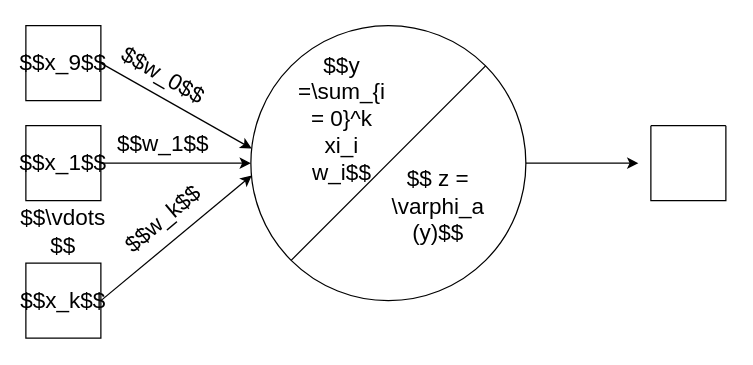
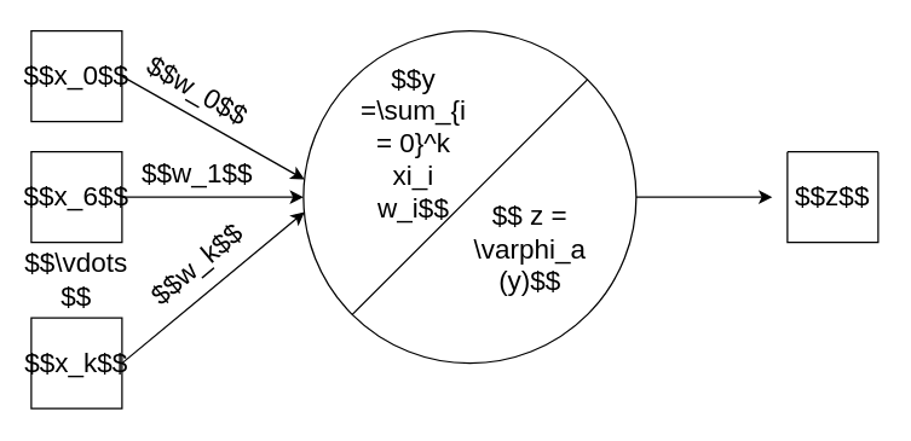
  <mxCell id="0" />
  <mxCell id="1" parent="0" />
  <mxCell id="2" value="" style="group" vertex="1" connectable="0" parent="1"><mxGeometry x="20" y="20" width="560" height="250" as="geometry" /></mxCell>
  <mxCell id="3" value="" style="group" vertex="1" connectable="0" parent="2"><mxGeometry x="180" width="220" height="220" as="geometry" /></mxCell>
  <mxCell id="4" value="" style="ellipse;whiteSpace=wrap;html=1;aspect=fixed;" vertex="1" parent="3"><mxGeometry width="220" height="220" as="geometry" /></mxCell>
  <mxCell id="5" value="" style="endArrow=none;html=1;rounded=0;fontSize=15;exitX=0;exitY=1;exitDx=0;exitDy=0;entryX=1;entryY=0;entryDx=0;entryDy=0;" edge="1" parent="3" source="4" target="4"><mxGeometry width="50" height="50" relative="1" as="geometry"><mxPoint x="32.218" y="183.052" as="sourcePoint" /><mxPoint x="187.782" y="27.488" as="targetPoint" /></mxGeometry></mxCell>
  <mxCell id="6" value="&lt;font style=&quot;font-size: 18px;&quot;&gt;$$y =\sum_{i = 0}^k xi_i w_i$$&lt;/font&gt;" style="text;html=1;strokeColor=none;fillColor=none;align=center;verticalAlign=middle;whiteSpace=wrap;rounded=0;" vertex="1" parent="3"><mxGeometry x="43" y="60" width="60" height="30" as="geometry" /></mxCell>
  <mxCell id="7" value="$$ z = \varphi_a (y)$$" style="text;html=1;strokeColor=none;fillColor=none;align=center;verticalAlign=middle;whiteSpace=wrap;rounded=0;fontSize=18;" vertex="1" parent="3"><mxGeometry x="120" y="130" width="60" height="30" as="geometry" /></mxCell>
  <mxCell id="8" value="" style="endArrow=classic;html=1;rounded=0;entryX=0.003;entryY=0.545;entryDx=0;entryDy=0;fontSize=15;exitX=1;exitY=0.5;exitDx=0;exitDy=0;entryPerimeter=0;" edge="1" parent="2" source="20" target="4"><mxGeometry width="50" height="50" relative="1" as="geometry"><mxPoint x="200" y="234" as="sourcePoint" /><mxPoint x="280.0" y="174" as="targetPoint" /></mxGeometry></mxCell>
  <mxCell id="9" value="" style="endArrow=classic;html=1;rounded=0;fontSize=18;exitX=1;exitY=0.5;exitDx=0;exitDy=0;" edge="1" parent="2" source="4"><mxGeometry width="50" height="50" relative="1" as="geometry"><mxPoint x="240" y="140" as="sourcePoint" /><mxPoint x="490" y="110" as="targetPoint" /></mxGeometry></mxCell>
  <mxCell id="10" value="$$w_0$$" style="text;html=1;strokeColor=none;fillColor=none;align=center;verticalAlign=middle;whiteSpace=wrap;rounded=0;fontSize=18;rotation=30;" vertex="1" parent="2"><mxGeometry x="80" y="30" width="60" height="20" as="geometry" /></mxCell>
  <mxCell id="11" value="$$w_k$$" style="text;html=1;strokeColor=none;fillColor=none;align=center;verticalAlign=middle;whiteSpace=wrap;rounded=0;fontSize=18;rotation=-40;" vertex="1" parent="2"><mxGeometry x="80" y="140" width="60" height="30" as="geometry" /></mxCell>
  <mxCell id="12" value="" style="group" vertex="1" connectable="0" parent="2"><mxGeometry width="60" height="250" as="geometry" /></mxCell>
  <mxCell id="13" value="" style="group" vertex="1" connectable="0" parent="12"><mxGeometry width="60" height="60" as="geometry" /></mxCell>
  <mxCell id="14" value="" style="whiteSpace=wrap;html=1;aspect=fixed;fontSize=18;" vertex="1" parent="13"><mxGeometry width="60" height="60" as="geometry" /></mxCell>
- <mxCell id="15" value="&lt;div&gt;$$x_9$$&lt;/div&gt;" style="text;html=1;strokeColor=none;fillColor=none;align=center;verticalAlign=middle;whiteSpace=wrap;rounded=0;fontSize=18;" vertex="1" parent="13"><mxGeometry y="15" width="60" height="30" as="geometry" /></mxCell>
+ <mxCell id="15" value="&lt;div&gt;$$x_0$$&lt;/div&gt;" style="text;html=1;strokeColor=none;fillColor=none;align=center;verticalAlign=middle;whiteSpace=wrap;rounded=0;fontSize=18;" vertex="1" parent="13"><mxGeometry y="15" width="60" height="30" as="geometry" /></mxCell>
  <mxCell id="16" value="" style="group" vertex="1" connectable="0" parent="12"><mxGeometry y="80" width="60" height="60" as="geometry" /></mxCell>
- <mxCell id="17" value="&lt;div&gt;$$x_1$$&lt;/div&gt;" style="whiteSpace=wrap;html=1;aspect=fixed;fontSize=18;" vertex="1" parent="16"><mxGeometry width="60" height="60" as="geometry" /></mxCell>
+ <mxCell id="17" value="&lt;div&gt;$$x_6$$&lt;/div&gt;" style="whiteSpace=wrap;html=1;aspect=fixed;fontSize=18;" vertex="1" parent="16"><mxGeometry width="60" height="60" as="geometry" /></mxCell>
  <mxCell id="18" value="" style="group" vertex="1" connectable="0" parent="12"><mxGeometry y="190" width="60" height="60" as="geometry" /></mxCell>
  <mxCell id="19" value="" style="whiteSpace=wrap;html=1;aspect=fixed;fontSize=18;" vertex="1" parent="18"><mxGeometry width="60" height="60" as="geometry" /></mxCell>
  <mxCell id="20" value="&lt;div&gt;$$x_k$$&lt;/div&gt;" style="text;html=1;strokeColor=none;fillColor=none;align=center;verticalAlign=middle;whiteSpace=wrap;rounded=0;fontSize=18;" vertex="1" parent="18"><mxGeometry y="15" width="60" height="30" as="geometry" /></mxCell>
  <mxCell id="21" value="$$\vdots $$" style="text;html=1;strokeColor=none;fillColor=none;align=center;verticalAlign=middle;whiteSpace=wrap;rounded=0;fontSize=18;" vertex="1" parent="12"><mxGeometry y="150" width="60" height="30" as="geometry" /></mxCell>
  <mxCell id="22" value="" style="endArrow=classic;html=1;rounded=0;exitX=1;exitY=0.5;exitDx=0;exitDy=0;entryX=0.003;entryY=0.447;entryDx=0;entryDy=0;fontSize=15;entryPerimeter=0;" edge="1" parent="2" source="15" target="4"><mxGeometry width="50" height="50" relative="1" as="geometry"><mxPoint x="200" y="34" as="sourcePoint" /><mxPoint x="280" y="94" as="targetPoint" /></mxGeometry></mxCell>
  <mxCell id="23" value="" style="endArrow=classic;html=1;rounded=0;entryX=0;entryY=0.5;entryDx=0;entryDy=0;fontSize=15;exitX=1;exitY=0.5;exitDx=0;exitDy=0;" edge="1" parent="2" source="17" target="4"><mxGeometry width="50" height="50" relative="1" as="geometry"><mxPoint x="190" y="224" as="sourcePoint" /><mxPoint x="270.0" y="164" as="targetPoint" /></mxGeometry></mxCell>
  <mxCell id="24" value="&lt;div&gt;$$w_1$$&lt;/div&gt;" style="text;html=1;strokeColor=none;fillColor=none;align=center;verticalAlign=middle;whiteSpace=wrap;rounded=0;fontSize=18;rotation=0;" vertex="1" parent="2"><mxGeometry x="80" y="80" width="60" height="30" as="geometry" /></mxCell>
  <mxCell id="25" value="" style="swimlane;startSize=0;fontSize=18;" vertex="1" parent="2"><mxGeometry x="500" y="80" width="60" height="60" as="geometry" /></mxCell>
+ <mxCell id="26" value="$$z$$" style="text;html=1;strokeColor=none;fillColor=none;align=center;verticalAlign=middle;whiteSpace=wrap;rounded=0;fontSize=18;" vertex="1" parent="25"><mxGeometry y="15" width="60" height="30" as="geometry" /></mxCell>
